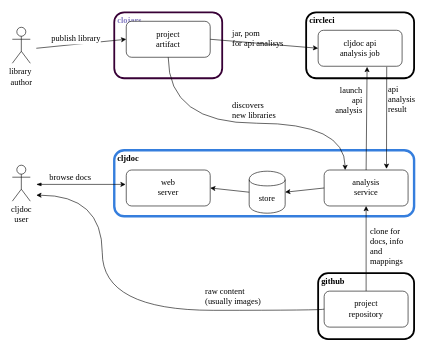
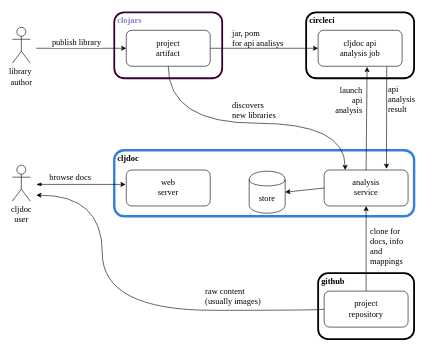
  <mxCell id="0" />
  <mxCell id="1" parent="0" />
  <mxCell id="2" value="library&amp;nbsp;&lt;br style=&quot;font-size: 14px;&quot;&gt;author" style="shape=umlActor;verticalLabelPosition=bottom;labelBackgroundColor=#ffffff;verticalAlign=top;html=1;fontFamily=Verdana;fontSize=14;" vertex="1" parent="1"><mxGeometry x="20" y="45" width="30" height="60" as="geometry" /></mxCell>
  <mxCell id="3" value="cljdoc&lt;br style=&quot;font-size: 14px;&quot;&gt;user" style="shape=umlActor;verticalLabelPosition=bottom;labelBackgroundColor=#ffffff;verticalAlign=top;html=1;outlineConnect=0;fontFamily=Verdana;fontSize=14;" vertex="1" parent="1"><mxGeometry x="20" y="275" width="30" height="60" as="geometry" /></mxCell>
  <mxCell id="4" value="&lt;font color=&quot;#867ec4&quot;&gt;&amp;nbsp;&lt;b&gt;clojars&lt;/b&gt;&lt;/font&gt;" style="rounded=1;whiteSpace=wrap;html=1;align=left;horizontal=1;verticalAlign=top;fontFamily=Verdana;fontSize=14;fillColor=none;strokeWidth=3;strokeColor=#380036;" vertex="1" parent="1"><mxGeometry x="190" y="20" width="180" height="110" as="geometry" /></mxCell>
- <mxCell id="5" value="project&lt;br style=&quot;font-size: 14px;&quot;&gt;artifact" style="rounded=1;whiteSpace=wrap;html=1;fontFamily=Verdana;fontSize=14;" vertex="1" parent="1"><mxGeometry x="210" y="35" width="140" height="60" as="geometry" /></mxCell>
+ <mxCell id="5" value="project&lt;br style=&quot;font-size: 14px;&quot;&gt;artifact" style="rounded=1;whiteSpace=wrap;html=1;fontFamily=Verdana;fontSize=14;" vertex="1" parent="1"><mxGeometry x="210" y="50" width="140" height="60" as="geometry" /></mxCell>
  <mxCell id="6" value="" style="endArrow=classic;html=1;entryX=0;entryY=0.5;entryDx=0;entryDy=0;fontFamily=Verdana;fontSize=14;" edge="1" parent="1" target="5"><mxGeometry width="50" height="50" relative="1" as="geometry"><mxPoint x="60" y="80" as="sourcePoint" /><mxPoint x="70" y="500" as="targetPoint" /></mxGeometry></mxCell>
  <mxCell id="7" value="publish library" style="text;html=1;resizable=0;points=[];align=center;verticalAlign=middle;labelBackgroundColor=#ffffff;fontFamily=Verdana;fontSize=14;" vertex="1" connectable="0" parent="6"><mxGeometry x="-0.267" y="-1" relative="1" as="geometry"><mxPoint x="11" y="-11" as="offset" /></mxGeometry></mxCell>
  <mxCell id="8" value="&lt;b&gt;&amp;nbsp;circleci&lt;/b&gt;" style="rounded=1;whiteSpace=wrap;html=1;align=left;horizontal=1;verticalAlign=top;fontFamily=Verdana;fontSize=14;fillColor=none;strokeWidth=3;" vertex="1" parent="1"><mxGeometry x="510" y="20" width="180" height="110" as="geometry" /></mxCell>
  <mxCell id="9" value="cljdoc api&lt;br style=&quot;font-size: 14px&quot;&gt;analysis job" style="rounded=1;whiteSpace=wrap;html=1;fontFamily=Verdana;fontSize=14;" vertex="1" parent="1"><mxGeometry x="530" y="50" width="140" height="60" as="geometry" /></mxCell>
  <mxCell id="10" value="" style="endArrow=classic;html=1;exitX=1;exitY=0.5;exitDx=0;exitDy=0;entryX=0;entryY=0.5;entryDx=0;entryDy=0;fontFamily=Verdana;fontSize=14;" edge="1" parent="1" source="5" target="9"><mxGeometry width="50" height="50" relative="1" as="geometry"><mxPoint x="20" y="550" as="sourcePoint" /><mxPoint x="70" y="500" as="targetPoint" /></mxGeometry></mxCell>
  <mxCell id="11" value="jar, pom&lt;br style=&quot;font-size: 14px;&quot;&gt;for api analisys" style="text;html=1;resizable=0;points=[];autosize=1;align=left;verticalAlign=top;spacingTop=-4;fontFamily=Verdana;fontSize=14;" vertex="1" parent="1"><mxGeometry x="385" y="45" width="100" height="30" as="geometry" /></mxCell>
  <mxCell id="12" value="&lt;b&gt;&amp;nbsp;cljdoc&lt;/b&gt;" style="rounded=1;whiteSpace=wrap;html=1;align=left;horizontal=1;verticalAlign=top;fontFamily=Verdana;fontSize=14;strokeColor=#357edd;strokeWidth=4;" vertex="1" parent="1"><mxGeometry x="190" y="250" width="500" height="110" as="geometry" /></mxCell>
  <mxCell id="13" value="" style="endArrow=classic;html=1;fontFamily=Verdana;fontSize=14;entryX=-0.008;entryY=0.4;entryDx=0;entryDy=0;entryPerimeter=0;startArrow=blockThin;startFill=1;" edge="1" parent="1" target="14"><mxGeometry width="50" height="50" relative="1" as="geometry"><mxPoint x="60" y="307" as="sourcePoint" /><mxPoint x="60" y="395" as="targetPoint" /></mxGeometry></mxCell>
  <mxCell id="14" value="web&lt;br&gt;server" style="rounded=1;whiteSpace=wrap;html=1;fontFamily=Verdana;fontSize=14;" vertex="1" parent="1"><mxGeometry x="210" y="283" width="140" height="60" as="geometry" /></mxCell>
  <mxCell id="15" value="store" style="shape=cylinder;whiteSpace=wrap;html=1;boundedLbl=1;backgroundOutline=1;fontFamily=Verdana;fontSize=14;" vertex="1" parent="1"><mxGeometry x="415" y="285" width="60" height="70" as="geometry" /></mxCell>
  <mxCell id="16" value="analysis &lt;br&gt;service" style="rounded=1;whiteSpace=wrap;html=1;fontFamily=Verdana;fontSize=14;" vertex="1" parent="1"><mxGeometry x="540" y="283" width="140" height="60" as="geometry" /></mxCell>
  <mxCell id="17" value="" style="endArrow=classic;html=1;fontFamily=Verdana;fontSize=14;exitX=0;exitY=0.5;exitDx=0;exitDy=0;entryX=1;entryY=0.5;entryDx=0;entryDy=0;" edge="1" parent="1" source="16" target="15"><mxGeometry width="50" height="50" relative="1" as="geometry"><mxPoint x="10" y="445" as="sourcePoint" /><mxPoint x="480" y="313" as="targetPoint" /></mxGeometry></mxCell>
- <mxCell id="18" value="" style="endArrow=classic;html=1;fontFamily=Verdana;fontSize=14;exitX=0;exitY=0.5;exitDx=0;exitDy=0;entryX=1;entryY=0.5;entryDx=0;entryDy=0;" edge="1" parent="1" source="15" target="14"><mxGeometry width="50" height="50" relative="1" as="geometry"><mxPoint x="10" y="445" as="sourcePoint" /><mxPoint x="60" y="395" as="targetPoint" /></mxGeometry></mxCell>
  <mxCell id="19" value="" style="endArrow=classic;html=1;fontFamily=Verdana;fontSize=14;exitX=0.5;exitY=0;exitDx=0;exitDy=0;entryX=0.583;entryY=1.017;entryDx=0;entryDy=0;entryPerimeter=0;" edge="1" parent="1" source="16" target="9"><mxGeometry width="50" height="50" relative="1" as="geometry"><mxPoint x="570" y="240" as="sourcePoint" /><mxPoint x="620" y="190" as="targetPoint" /></mxGeometry></mxCell>
  <mxCell id="20" value="discovers&lt;br&gt;new libraries" style="text;html=1;resizable=0;points=[];autosize=1;align=left;verticalAlign=top;spacingTop=-4;fontSize=14;fontFamily=Verdana;" vertex="1" parent="1"><mxGeometry x="385" y="165" width="110" height="40" as="geometry" /></mxCell>
  <mxCell id="21" style="edgeStyle=orthogonalEdgeStyle;rounded=0;orthogonalLoop=1;jettySize=auto;html=1;entryX=0.25;entryY=0;entryDx=0;entryDy=0;fontFamily=Verdana;fontSize=14;curved=1;exitX=0.5;exitY=1;exitDx=0;exitDy=0;" edge="1" parent="1" source="5" target="16"><mxGeometry relative="1" as="geometry"><mxPoint x="280" y="115" as="sourcePoint" /><Array as="points"><mxPoint x="280" y="205" /><mxPoint x="575" y="205" /></Array></mxGeometry></mxCell>
  <mxCell id="22" value="" style="endArrow=classic;html=1;fontFamily=Verdana;fontSize=14;exitX=0.817;exitY=1.017;exitDx=0;exitDy=0;exitPerimeter=0;" edge="1" parent="1" source="9"><mxGeometry width="50" height="50" relative="1" as="geometry"><mxPoint x="635" y="165" as="sourcePoint" /><mxPoint x="644" y="281" as="targetPoint" /><Array as="points" /></mxGeometry></mxCell>
  <mxCell id="23" value="launch&lt;br&gt;api&lt;br&gt;analysis&lt;br&gt;" style="text;html=1;resizable=0;points=[];autosize=1;align=right;verticalAlign=top;spacingTop=-4;fontSize=14;fontFamily=Verdana;" vertex="1" parent="1"><mxGeometry x="535" y="140" width="70" height="50" as="geometry" /></mxCell>
  <mxCell id="24" value="api&lt;br&gt;analysis&lt;br&gt;result" style="text;html=1;resizable=0;points=[];autosize=1;align=left;verticalAlign=top;spacingTop=-4;fontSize=14;fontFamily=Verdana;" vertex="1" parent="1"><mxGeometry x="645" y="137.5" width="70" height="50" as="geometry" /></mxCell>
  <mxCell id="25" value="" style="endArrow=classic;html=1;fontFamily=Verdana;fontSize=14;exitX=0.5;exitY=0;exitDx=0;exitDy=0;" edge="1" parent="1" source="29" target="16"><mxGeometry width="50" height="50" relative="1" as="geometry"><mxPoint x="10" y="655" as="sourcePoint" /><mxPoint x="60" y="605" as="targetPoint" /></mxGeometry></mxCell>
  <mxCell id="26" value="clone for&lt;br&gt;docs, info&lt;br&gt;and &lt;br&gt;mappings" style="text;html=1;resizable=0;points=[];autosize=1;align=left;verticalAlign=top;spacingTop=-4;fontSize=14;fontFamily=Verdana;" vertex="1" parent="1"><mxGeometry x="615" y="375" width="80" height="70" as="geometry" /></mxCell>
  <mxCell id="27" value="" style="group;fillColor=none;strokeWidth=3;" vertex="1" connectable="0" parent="1"><mxGeometry x="530" y="455" width="160" height="110" as="geometry" /></mxCell>
  <mxCell id="28" value="&amp;nbsp;&lt;b&gt;github&lt;/b&gt;" style="rounded=1;whiteSpace=wrap;html=1;align=left;horizontal=1;verticalAlign=top;fontFamily=Verdana;fontSize=14;fillColor=none;strokeWidth=3;" vertex="1" parent="27"><mxGeometry width="160" height="110" as="geometry" /></mxCell>
  <mxCell id="29" value="project&lt;br&gt;repository" style="rounded=1;whiteSpace=wrap;html=1;fontFamily=Verdana;fontSize=14;" vertex="1" parent="27"><mxGeometry x="10" y="30" width="140" height="60" as="geometry" /></mxCell>
  <mxCell id="30" value="browse docs" style="text;html=1;resizable=0;points=[];autosize=1;align=left;verticalAlign=top;spacingTop=-4;fontSize=14;fontFamily=Verdana;" vertex="1" parent="1"><mxGeometry x="80" y="285" width="100" height="20" as="geometry" /></mxCell>
  <mxCell id="31" value="" style="endArrow=classic;html=1;fontFamily=Verdana;fontSize=14;exitX=0;exitY=0.5;exitDx=0;exitDy=0;edgeStyle=orthogonalEdgeStyle;curved=1;" edge="1" parent="1" source="29"><mxGeometry width="50" height="50" relative="1" as="geometry"><mxPoint x="10" y="635" as="sourcePoint" /><mxPoint x="60" y="325" as="targetPoint" /><Array as="points"><mxPoint x="540" y="517" /><mxPoint x="170" y="517" /><mxPoint x="170" y="325" /></Array></mxGeometry></mxCell>
  <mxCell id="32" value="raw content &lt;br&gt;(usually images)" style="text;html=1;resizable=0;points=[];autosize=1;align=left;verticalAlign=top;spacingTop=-4;fontSize=14;fontFamily=Verdana;" vertex="1" parent="1"><mxGeometry x="340" y="475" width="130" height="40" as="geometry" /></mxCell>
